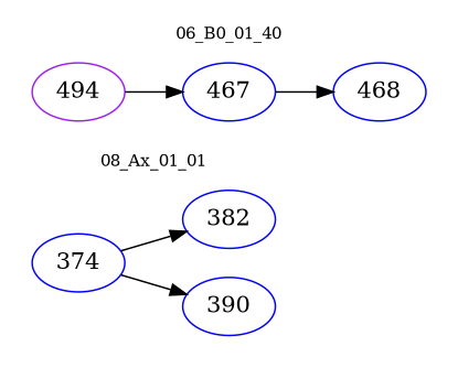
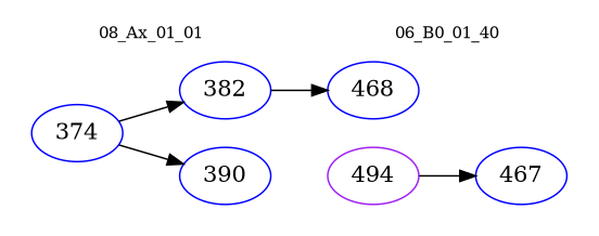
  digraph {
    rankdir=LR
    node [color=blue]
    edge [color=black]
    n1 [label=374]
    n2 [label=390]
    n3 [label=382]
    n4 [label=467]
    n5 [label=468]
    n6 [color=purple label=494]
    subgraph cluster_1 {
      color=white
      fontsize=10
      label="08_Ax_01_01"
      n1
      n2
      n3
    }
    subgraph cluster_2 {
      color=white
      fontsize=10
      label="06_B0_01_40"
      n4
      n5
      n6
    }
    n1 -> n2
    n1 -> n3
-   n4 -> n5
+   n3 -> n5
    n6 -> n4
  }
